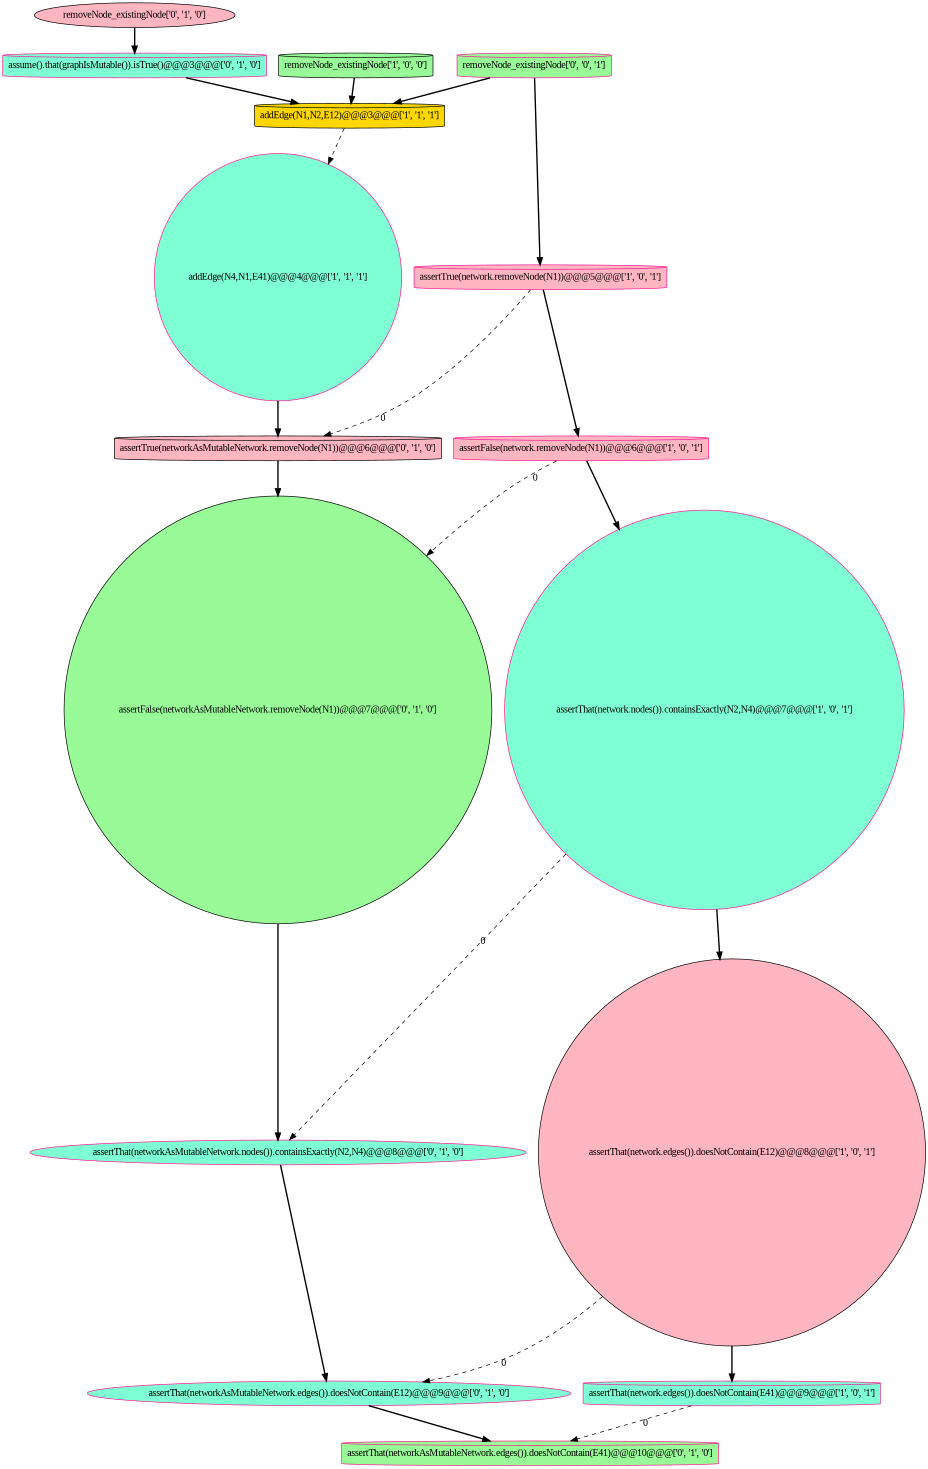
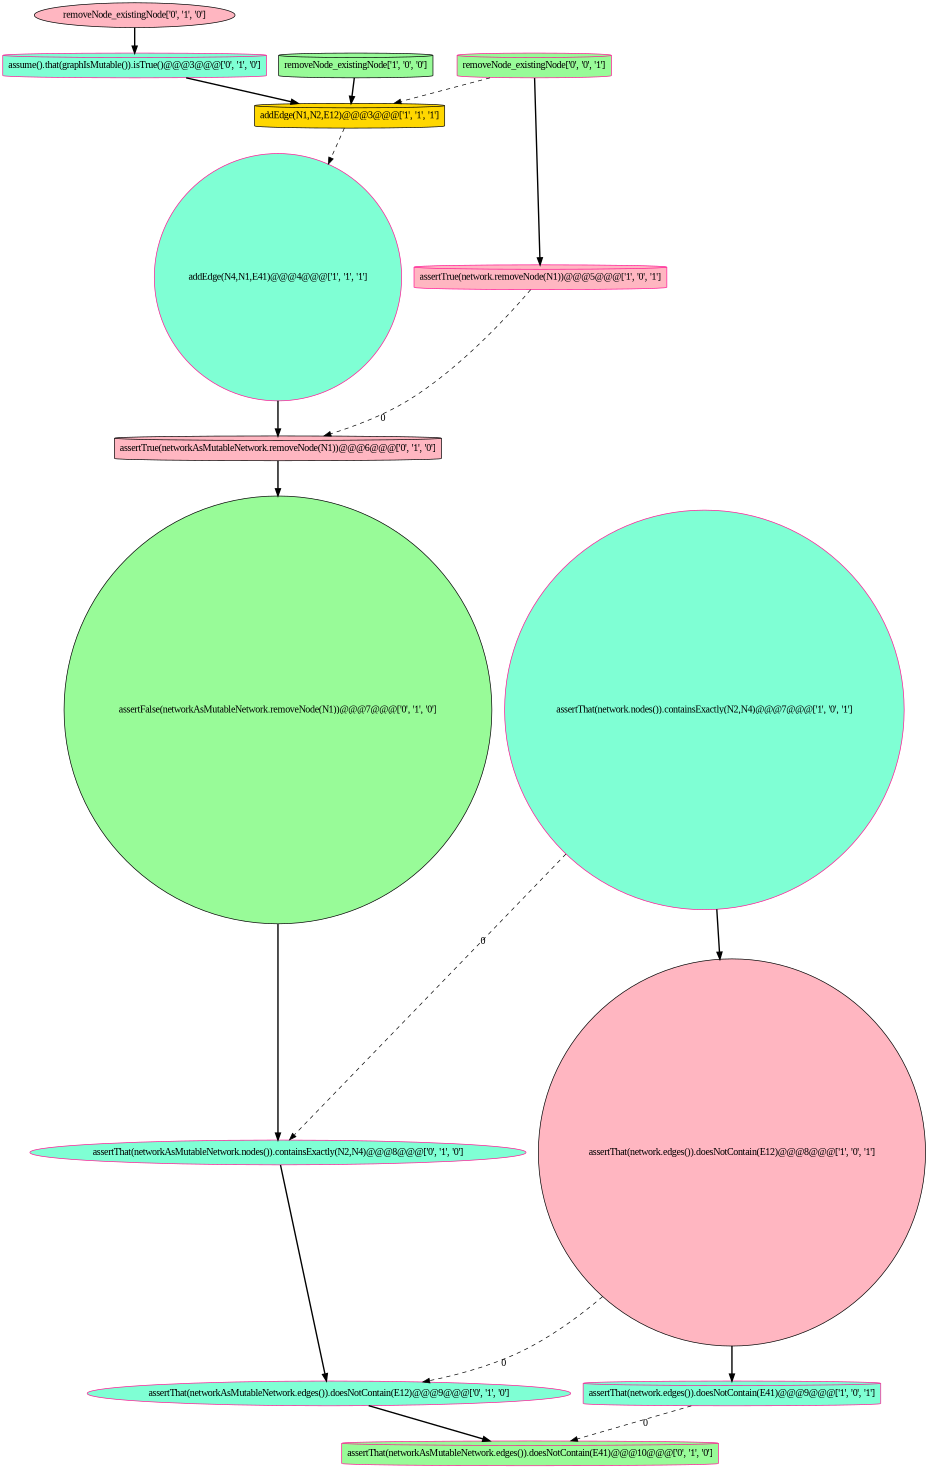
  digraph {
    fontname="Liberation Serif"
    node [color=deeppink fillcolor=aquamarine fontname="Liberation Serif" shape=cylinder style=filled]
    edge [fontname="Liberation Serif" style=bold]
    n1 [label="assertThat(network.nodes()).containsExactly(N2,N4)@@@7@@@['1', '0', '1']" shape=circle]
    n2 [color=black fillcolor=lightpink label="assertThat(network.edges()).doesNotContain(E12)@@@8@@@['1', '0', '1']" shape=circle]
    n3 [label="assertThat(networkAsMutableNetwork.nodes()).containsExactly(N2,N4)@@@8@@@['0', '1', '0']" shape=ellipse]
    n4 [label="assertThat(network.edges()).doesNotContain(E41)@@@9@@@['1', '0', '1']"]
    n5 [label="assertThat(networkAsMutableNetwork.edges()).doesNotContain(E12)@@@9@@@['0', '1', '0']" shape=ellipse]
    n6 [fillcolor=palegreen label="assertThat(networkAsMutableNetwork.edges()).doesNotContain(E41)@@@10@@@['0', '1', '0']"]
    n7 [color=black fillcolor=palegreen label="assertFalse(networkAsMutableNetwork.removeNode(N1))@@@7@@@['0', '1', '0']" shape=circle]
    n8 [color=black fillcolor=gold label="addEdge(N1,N2,E12)@@@3@@@['1', '1', '1']"]
    n9 [label="addEdge(N4,N1,E41)@@@4@@@['1', '1', '1']" shape=circle]
    n10 [color=black fillcolor=lightpink label="assertTrue(networkAsMutableNetwork.removeNode(N1))@@@6@@@['0', '1', '0']"]
    n11 [color=black fillcolor=lightpink label="removeNode_existingNode['0', '1', '0']" shape=ellipse]
    n12 [label="assume().that(graphIsMutable()).isTrue()@@@3@@@['0', '1', '0']"]
    n13 [fillcolor=lightpink label="assertTrue(network.removeNode(N1))@@@5@@@['1', '0', '1']"]
-   n14 [fillcolor=lightpink label="assertFalse(network.removeNode(N1))@@@6@@@['1', '0', '1']"]
    n15 [fillcolor=palegreen label="removeNode_existingNode['0', '0', '1']"]
    n16 [color=black fillcolor=palegreen label="removeNode_existingNode['1', '0', '0']"]
    n1 -> n2
    n1 -> n3 [label=0 style=dashed]
    n2 -> n4
    n2 -> n5 [label=0 style=dashed]
    n3 -> n5
    n4 -> n6 [label=0 style=dashed]
    n5 -> n6
    n7 -> n3
    n8 -> n9 [style=dashed]
    n9 -> n10
    n10 -> n7
    n11 -> n12
    n12 -> n8
    n13 -> n10 [label=0 style=dashed]
-   n13 -> n14
-   n14 -> n1
-   n14 -> n7 [label=0 style=dashed]
-   n15 -> n8
+   n15 -> n8 [style=dashed]
    n15 -> n13
    n16 -> n8
  }
